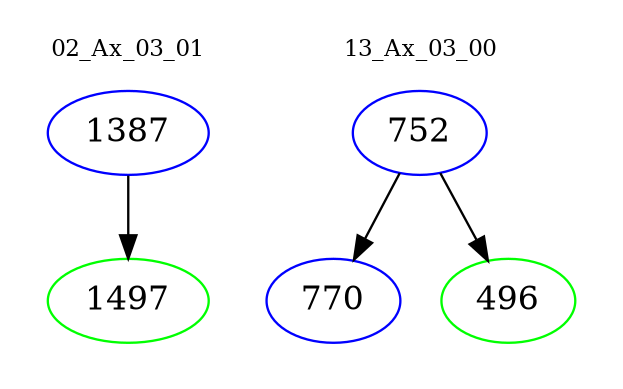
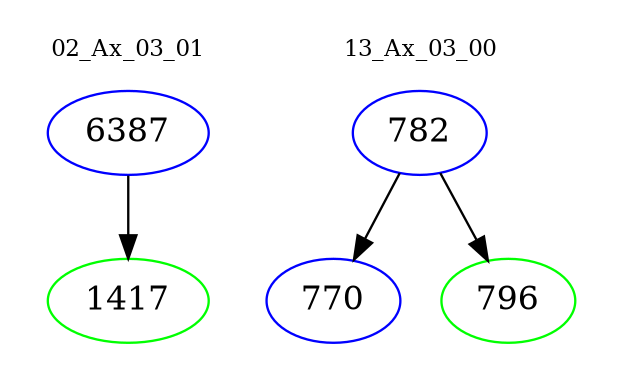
  digraph {
    node [color=blue]
    edge [color=black]
-   n1 [label=1387]
-   n2 [color=green label=1497]
-   n3 [label=752]
+   n1 [label=6387]
+   n2 [color=green label=1417]
+   n3 [label=782]
    n4 [label=770]
-   n5 [color=green label=496]
+   n5 [color=green label=796]
    subgraph cluster_1 {
      color=white
      fontsize=10
      label="02_Ax_03_01"
      n1
      n2
    }
    subgraph cluster_2 {
      color=white
      fontsize=10
      label="13_Ax_03_00"
      n3
      n4
      n5
    }
    n1 -> n2
    n3 -> n4
    n3 -> n5
  }
